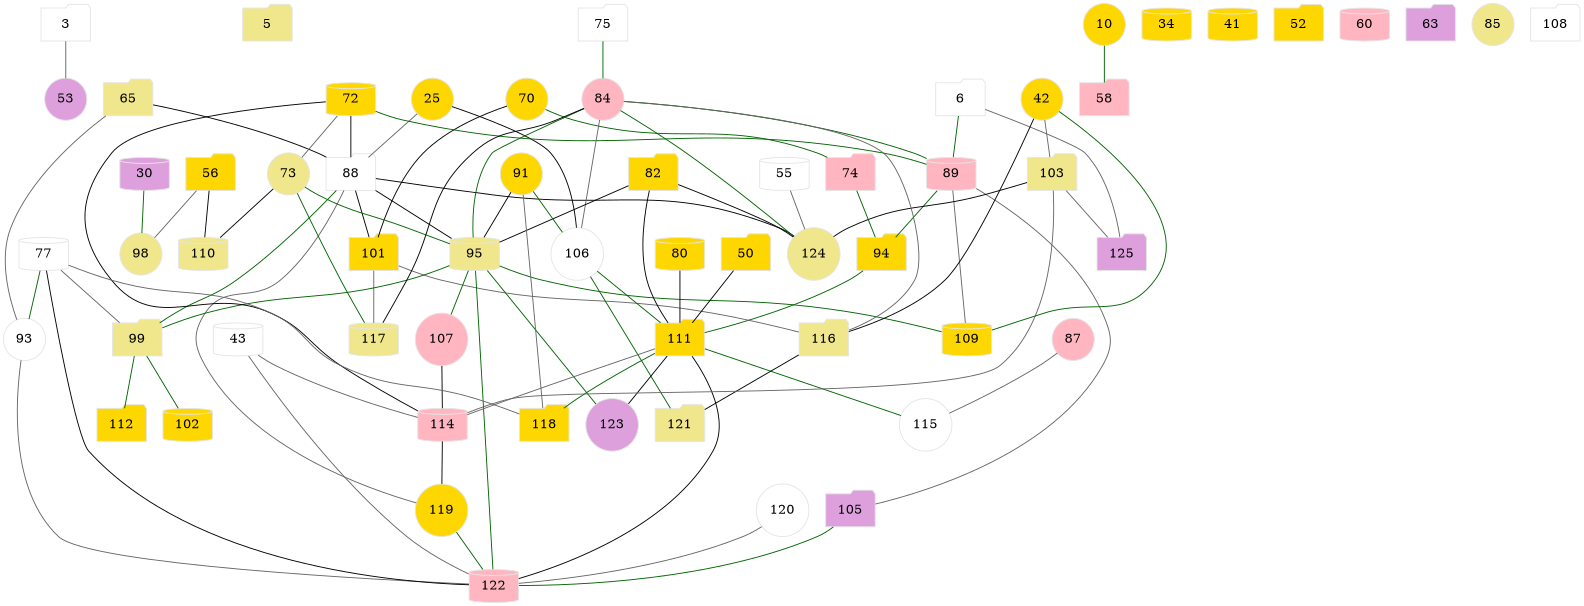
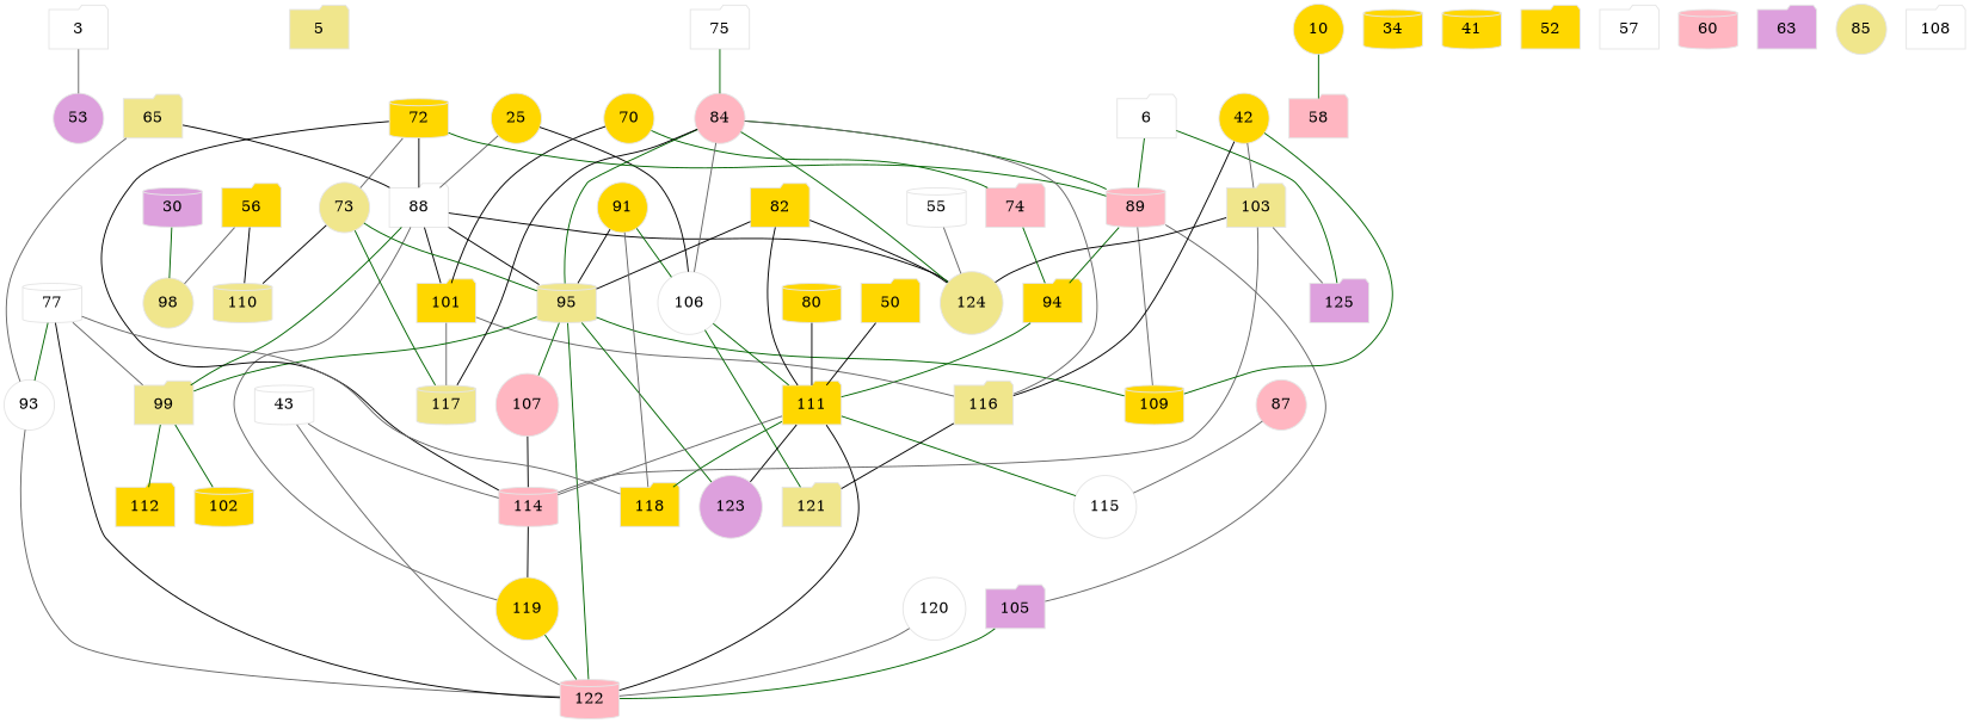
  graph {
    node [color=gray90 fillcolor=gold shape=folder style=filled]
    edge [color=darkgreen]
    3 [fillcolor=white]
    53 [fillcolor=plum shape=circle]
    5 [fillcolor=khaki]
    89 [fillcolor=lightpink shape=cylinder super="+59"]
    109 [shape=cylinder]
    94 [super="+69"]
    105 [fillcolor=plum super="+78"]
    6 [fillcolor=white]
    125 [fillcolor=plum]
    10 [shape=circle]
    58 [fillcolor=lightpink]
    88 [fillcolor=white super="+32+76+81"]
    101 [super="+51"]
    124 [fillcolor=khaki shape=circle super="+104"]
    95 [fillcolor=khaki shape=cylinder super="+54+83"]
    99 [fillcolor=khaki super="+2+68+45"]
    119 [shape=circle super="+49"]
    25 [shape=circle]
    106 [fillcolor=white shape=circle super="+4+39+66+27"]
    111 [super="+97+96"]
    121 [fillcolor=khaki]
    116 [fillcolor=khaki super="+113"]
    117 [fillcolor=khaki shape=cylinder]
    30 [fillcolor=plum shape=cylinder]
    98 [fillcolor=khaki shape=circle]
    34 [shape=cylinder]
    41 [shape=cylinder]
    103 [fillcolor=khaki super="+92"]
    114 [fillcolor=lightpink shape=cylinder super="+79+90+100"]
    42 [shape=circle]
    43 [fillcolor=white shape=cylinder]
    122 [fillcolor=lightpink shape=cylinder super="+38+71"]
    118 [super="+17"]
    115 [fillcolor=white shape=circle super="+1+12+31"]
    123 [fillcolor=plum shape=circle super="+20"]
    50
    52
    55 [fillcolor=white shape=cylinder]
    56
    110 [fillcolor=khaki shape=cylinder]
+   57 [fillcolor=white]
    60 [fillcolor=lightpink shape=cylinder]
    63 [fillcolor=plum]
    65 [fillcolor=khaki]
    93 [fillcolor=white shape=circle]
    70 [shape=circle]
    74 [fillcolor=lightpink]
    72 [shape=cylinder super="+26+64"]
    73 [fillcolor=khaki shape=circle super="+18"]
    107 [fillcolor=lightpink shape=circle super="+86"]
    84 [fillcolor=lightpink shape=circle super="+37+62"]
    75 [fillcolor=white]
    77 [fillcolor=white shape=cylinder super="+28"]
    102 [shape=cylinder]
    112
    80 [shape=cylinder]
    82
    85 [fillcolor=khaki shape=circle]
    87 [fillcolor=lightpink shape=circle]
    91 [shape=circle]
    108 [fillcolor=white]
    120 [fillcolor=white shape=circle]
    3 -- 53 [color=gray40]
    89 -- 109 [color=gray40]
    89 -- 94 [weight=2]
    89 -- 105 [color=gray40]
    94 -- 111 [weight=2]
    105 -- 122 [weight=2]
    6 -- 89
-   6 -- 125 [color=gray40]
+   6 -- 125
    10 -- 58
    88 -- 101 [color=black weight=2]
    88 -- 124 [color=black weight=2]
    88 -- 95 [color=black]
    88 -- 99
    88 -- 119 [color=gray40]
    101 -- 116 [color=gray40]
    101 -- 117 [color=gray40]
    95 -- 109
    95 -- 99
    95 -- 122 [weight=2]
    95 -- 123
    95 -- 107 [weight=2]
    99 -- 102
    99 -- 112
    119 -- 122
    25 -- 88 [color=gray40]
    25 -- 106 [color=black]
    106 -- 111
    106 -- 121
    111 -- 114 [color=gray40 weight=2]
    111 -- 122 [color=black weight=2]
    111 -- 118
    111 -- 115
    111 -- 123 [color=black]
    116 -- 121 [color=black weight=2]
    30 -- 98
    103 -- 125 [color=gray40]
    103 -- 124 [color=black weight=2]
    103 -- 114 [color=gray40 weight=2]
    114 -- 119 [color=black]
    42 -- 109
    42 -- 116 [color=black weight=2]
    42 -- 103 [color=gray40]
    43 -- 114 [color=gray40]
    43 -- 122 [color=gray40]
    50 -- 111 [color=black]
    55 -- 124 [color=gray40]
    56 -- 98 [color=gray40]
    56 -- 110 [color=black]
    65 -- 88 [color=black]
    65 -- 93 [color=gray40]
    93 -- 122 [color=gray40]
    70 -- 101 [color=black]
    70 -- 74
    74 -- 94
    72 -- 89
    72 -- 88 [color=black weight=3]
    72 -- 114 [color=black]
    72 -- 73 [color=gray40]
    73 -- 95
    73 -- 117 [weight=2]
    73 -- 110 [color=black]
    107 -- 114 [color=black]
    84 -- 89
    84 -- 124
    84 -- 95 [weight=2]
    84 -- 106 [color=gray40]
    84 -- 116 [color=gray40]
    84 -- 117 [color=black]
    75 -- 84
    77 -- 99 [color=gray40]
    77 -- 122 [color=black]
    77 -- 118 [color=gray40]
    77 -- 93 [weight=2]
    80 -- 111 [color=black]
    82 -- 124 [color=black]
    82 -- 95 [color=black]
    82 -- 111 [color=black]
    87 -- 115 [color=gray40]
    91 -- 95 [color=black]
    91 -- 106
    91 -- 118 [color=gray40]
    120 -- 122 [color=gray40]
  }
